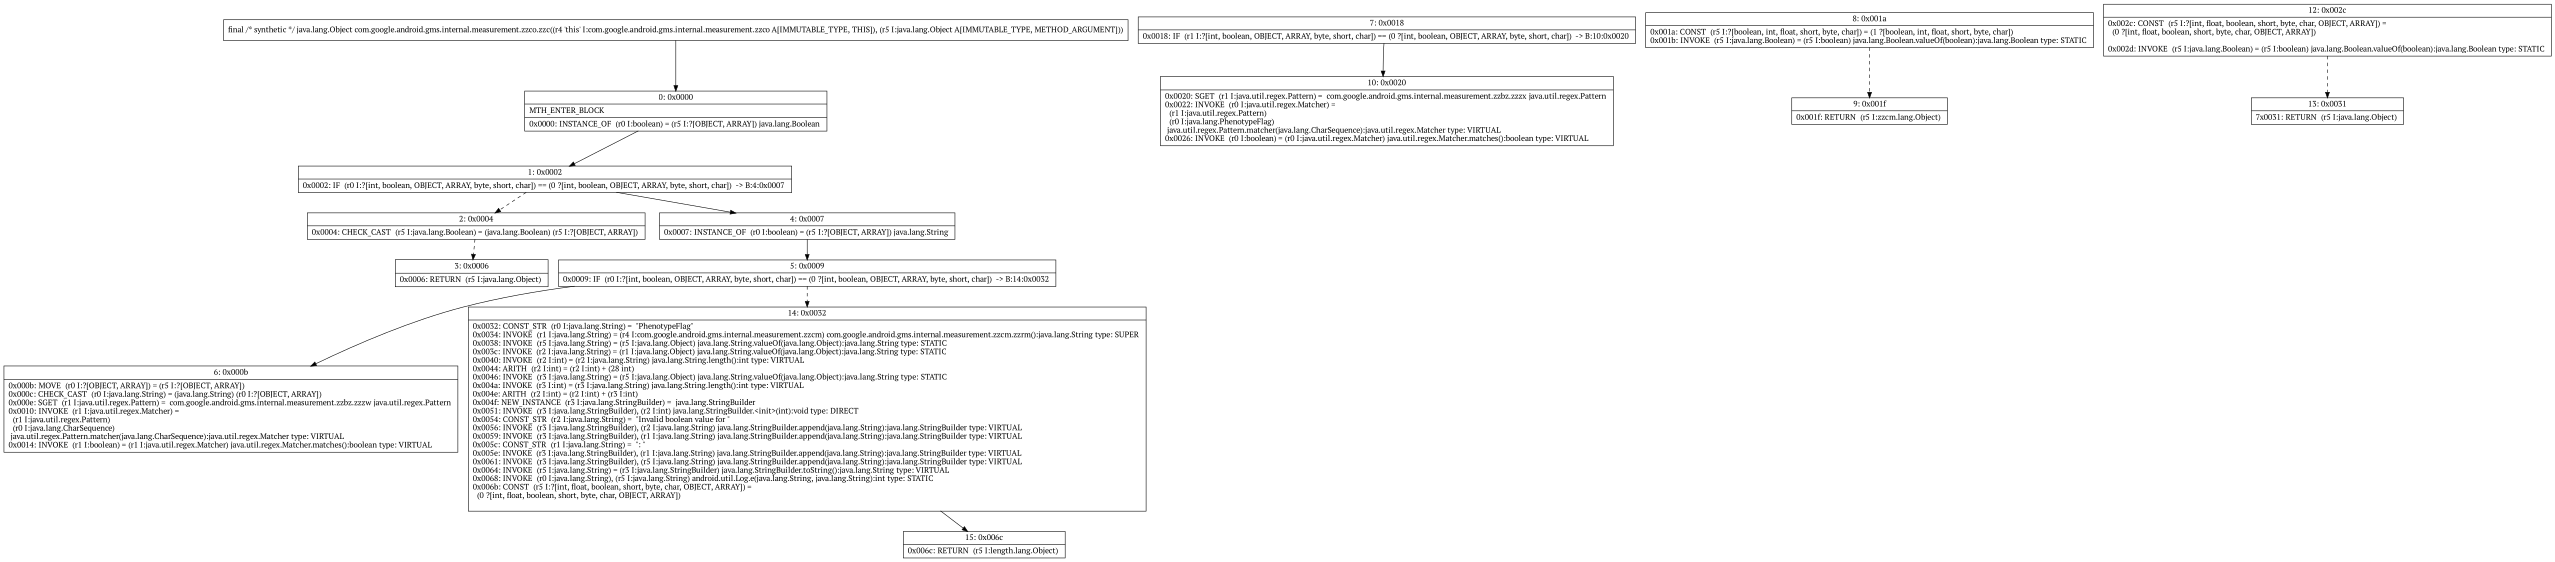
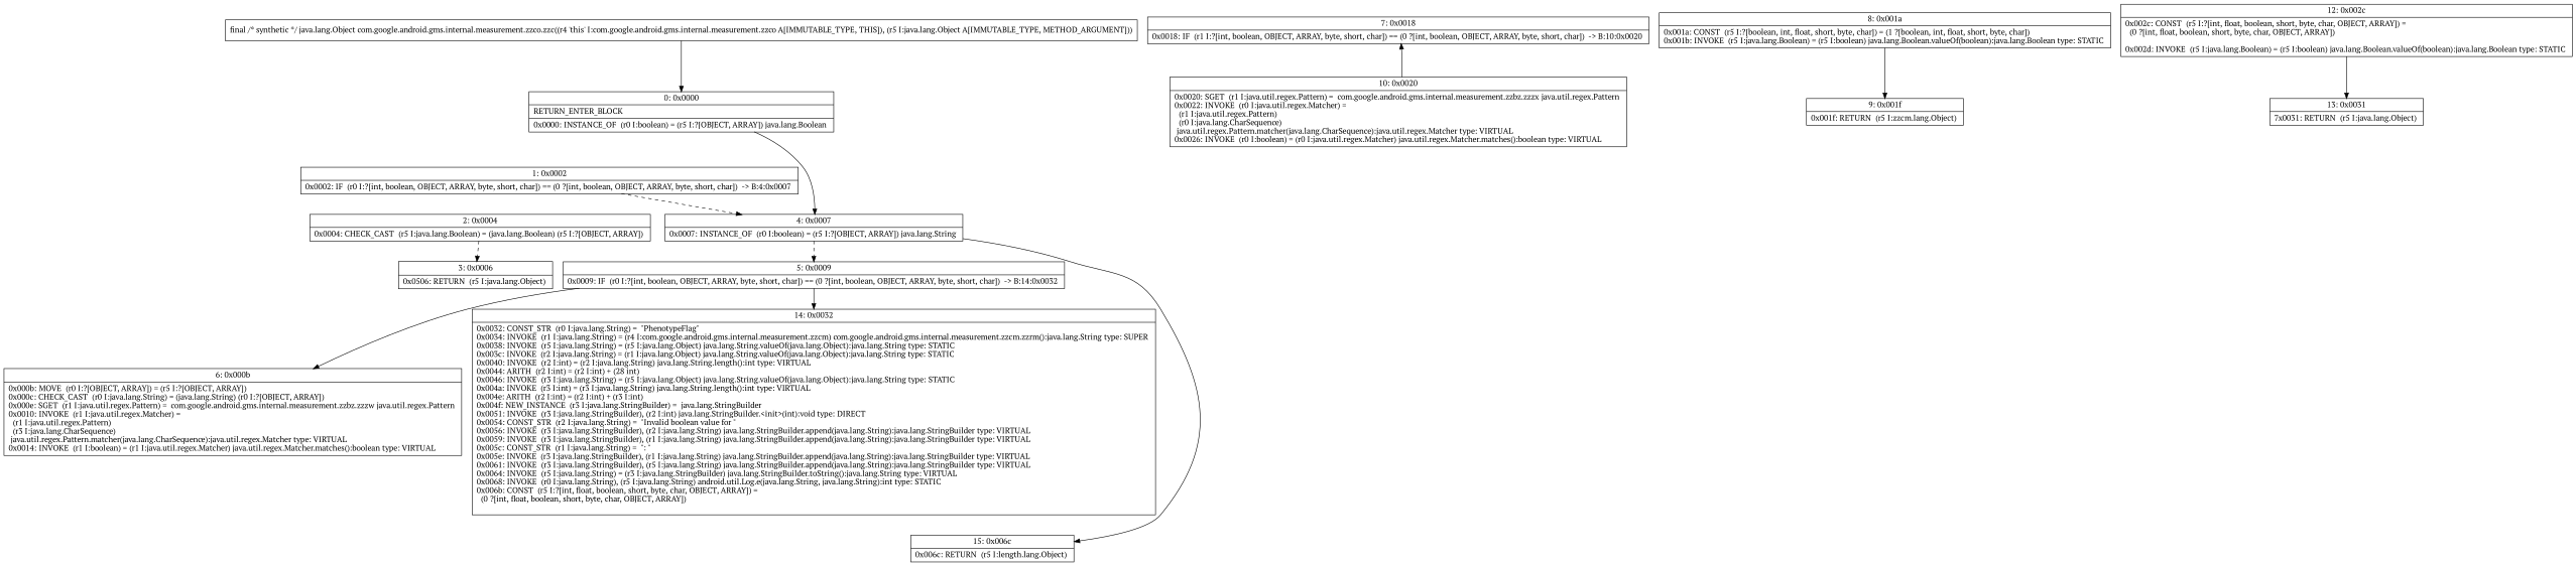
  digraph {
    fontname="PT Serif"
    node [fontname="PT Serif" shape=record]
    edge [fontname="PT Serif"]
-   n1 [label="{0\:\ 0x0000|MTH_ENTER_BLOCK\l|0x0000: INSTANCE_OF  (r0 I:boolean) = (r5 I:?[OBJECT, ARRAY]) java.lang.Boolean \l}"]
+   n1 [label="{0\:\ 0x0000|RETURN_ENTER_BLOCK\l|0x0000: INSTANCE_OF  (r0 I:boolean) = (r5 I:?[OBJECT, ARRAY]) java.lang.Boolean \l}"]
    n2 [label="{1\:\ 0x0002|0x0002: IF  (r0 I:?[int, boolean, OBJECT, ARRAY, byte, short, char]) == (0 ?[int, boolean, OBJECT, ARRAY, byte, short, char])  \-\> B:4:0x0007 \l}"]
    n3 [label="{2\:\ 0x0004|0x0004: CHECK_CAST  (r5 I:java.lang.Boolean) = (java.lang.Boolean) (r5 I:?[OBJECT, ARRAY]) \l}"]
    n4 [label="{4\:\ 0x0007|0x0007: INSTANCE_OF  (r0 I:boolean) = (r5 I:?[OBJECT, ARRAY]) java.lang.String \l}"]
-   n5 [label="{3\:\ 0x0006|0x0006: RETURN  (r5 I:java.lang.Object) \l}"]
+   n5 [label="{3\:\ 0x0006|0x0506: RETURN  (r5 I:java.lang.Object) \l}"]
    n6 [label="{5\:\ 0x0009|0x0009: IF  (r0 I:?[int, boolean, OBJECT, ARRAY, byte, short, char]) == (0 ?[int, boolean, OBJECT, ARRAY, byte, short, char])  \-\> B:14:0x0032 \l}"]
-   n7 [label="{6\:\ 0x000b|0x000b: MOVE  (r0 I:?[OBJECT, ARRAY]) = (r5 I:?[OBJECT, ARRAY]) \l0x000c: CHECK_CAST  (r0 I:java.lang.String) = (java.lang.String) (r0 I:?[OBJECT, ARRAY]) \l0x000e: SGET  (r1 I:java.util.regex.Pattern) =  com.google.android.gms.internal.measurement.zzbz.zzzw java.util.regex.Pattern \l0x0010: INVOKE  (r1 I:java.util.regex.Matcher) = \l  (r1 I:java.util.regex.Pattern)\l  (r0 I:java.lang.CharSequence)\l java.util.regex.Pattern.matcher(java.lang.CharSequence):java.util.regex.Matcher type: VIRTUAL \l0x0014: INVOKE  (r1 I:boolean) = (r1 I:java.util.regex.Matcher) java.util.regex.Matcher.matches():boolean type: VIRTUAL \l}"]
+   n7 [label="{6\:\ 0x000b|0x000b: MOVE  (r0 I:?[OBJECT, ARRAY]) = (r5 I:?[OBJECT, ARRAY]) \l0x000c: CHECK_CAST  (r0 I:java.lang.String) = (java.lang.String) (r0 I:?[OBJECT, ARRAY]) \l0x000e: SGET  (r1 I:java.util.regex.Pattern) =  com.google.android.gms.internal.measurement.zzbz.zzzw java.util.regex.Pattern \l0x0010: INVOKE  (r1 I:java.util.regex.Matcher) = \l  (r1 I:java.util.regex.Pattern)\l  (r3 I:java.lang.CharSequence)\l java.util.regex.Pattern.matcher(java.lang.CharSequence):java.util.regex.Matcher type: VIRTUAL \l0x0014: INVOKE  (r1 I:boolean) = (r1 I:java.util.regex.Matcher) java.util.regex.Matcher.matches():boolean type: VIRTUAL \l}"]
    n8 [label="{14\:\ 0x0032|0x0032: CONST_STR  (r0 I:java.lang.String) =  \"PhenotypeFlag\" \l0x0034: INVOKE  (r1 I:java.lang.String) = (r4 I:com.google.android.gms.internal.measurement.zzcm) com.google.android.gms.internal.measurement.zzcm.zzrm():java.lang.String type: SUPER \l0x0038: INVOKE  (r5 I:java.lang.String) = (r5 I:java.lang.Object) java.lang.String.valueOf(java.lang.Object):java.lang.String type: STATIC \l0x003c: INVOKE  (r2 I:java.lang.String) = (r1 I:java.lang.Object) java.lang.String.valueOf(java.lang.Object):java.lang.String type: STATIC \l0x0040: INVOKE  (r2 I:int) = (r2 I:java.lang.String) java.lang.String.length():int type: VIRTUAL \l0x0044: ARITH  (r2 I:int) = (r2 I:int) + (28 int) \l0x0046: INVOKE  (r3 I:java.lang.String) = (r5 I:java.lang.Object) java.lang.String.valueOf(java.lang.Object):java.lang.String type: STATIC \l0x004a: INVOKE  (r3 I:int) = (r3 I:java.lang.String) java.lang.String.length():int type: VIRTUAL \l0x004e: ARITH  (r2 I:int) = (r2 I:int) + (r3 I:int) \l0x004f: NEW_INSTANCE  (r3 I:java.lang.StringBuilder) =  java.lang.StringBuilder \l0x0051: INVOKE  (r3 I:java.lang.StringBuilder), (r2 I:int) java.lang.StringBuilder.\<init\>(int):void type: DIRECT \l0x0054: CONST_STR  (r2 I:java.lang.String) =  \"Invalid boolean value for \" \l0x0056: INVOKE  (r3 I:java.lang.StringBuilder), (r2 I:java.lang.String) java.lang.StringBuilder.append(java.lang.String):java.lang.StringBuilder type: VIRTUAL \l0x0059: INVOKE  (r3 I:java.lang.StringBuilder), (r1 I:java.lang.String) java.lang.StringBuilder.append(java.lang.String):java.lang.StringBuilder type: VIRTUAL \l0x005c: CONST_STR  (r1 I:java.lang.String) =  \": \" \l0x005e: INVOKE  (r3 I:java.lang.StringBuilder), (r1 I:java.lang.String) java.lang.StringBuilder.append(java.lang.String):java.lang.StringBuilder type: VIRTUAL \l0x0061: INVOKE  (r3 I:java.lang.StringBuilder), (r5 I:java.lang.String) java.lang.StringBuilder.append(java.lang.String):java.lang.StringBuilder type: VIRTUAL \l0x0064: INVOKE  (r5 I:java.lang.String) = (r3 I:java.lang.StringBuilder) java.lang.StringBuilder.toString():java.lang.String type: VIRTUAL \l0x0068: INVOKE  (r0 I:java.lang.String), (r5 I:java.lang.String) android.util.Log.e(java.lang.String, java.lang.String):int type: STATIC \l0x006b: CONST  (r5 I:?[int, float, boolean, short, byte, char, OBJECT, ARRAY]) = \l  (0 ?[int, float, boolean, short, byte, char, OBJECT, ARRAY])\l \l}"]
    n9 [label="{15\:\ 0x006c|0x006c: RETURN  (r5 I:length.lang.Object) \l}"]
    n10 [label="{7\:\ 0x0018|0x0018: IF  (r1 I:?[int, boolean, OBJECT, ARRAY, byte, short, char]) == (0 ?[int, boolean, OBJECT, ARRAY, byte, short, char])  \-\> B:10:0x0020 \l}"]
-   n11 [label="{10\:\ 0x0020|0x0020: SGET  (r1 I:java.util.regex.Pattern) =  com.google.android.gms.internal.measurement.zzbz.zzzx java.util.regex.Pattern \l0x0022: INVOKE  (r0 I:java.util.regex.Matcher) = \l  (r1 I:java.util.regex.Pattern)\l  (r0 I:java.lang.PhenotypeFlag)\l java.util.regex.Pattern.matcher(java.lang.CharSequence):java.util.regex.Matcher type: VIRTUAL \l0x0026: INVOKE  (r0 I:boolean) = (r0 I:java.util.regex.Matcher) java.util.regex.Matcher.matches():boolean type: VIRTUAL \l}"]
+   n11 [label="{10\:\ 0x0020|0x0020: SGET  (r1 I:java.util.regex.Pattern) =  com.google.android.gms.internal.measurement.zzbz.zzzx java.util.regex.Pattern \l0x0022: INVOKE  (r0 I:java.util.regex.Matcher) = \l  (r1 I:java.util.regex.Pattern)\l  (r0 I:java.lang.CharSequence)\l java.util.regex.Pattern.matcher(java.lang.CharSequence):java.util.regex.Matcher type: VIRTUAL \l0x0026: INVOKE  (r0 I:boolean) = (r0 I:java.util.regex.Matcher) java.util.regex.Matcher.matches():boolean type: VIRTUAL \l}"]
    n12 [label="{8\:\ 0x001a|0x001a: CONST  (r5 I:?[boolean, int, float, short, byte, char]) = (1 ?[boolean, int, float, short, byte, char]) \l0x001b: INVOKE  (r5 I:java.lang.Boolean) = (r5 I:boolean) java.lang.Boolean.valueOf(boolean):java.lang.Boolean type: STATIC \l}"]
    n13 [label="{9\:\ 0x001f|0x001f: RETURN  (r5 I:zzcm.lang.Object) \l}"]
    n14 [label="{12\:\ 0x002c|0x002c: CONST  (r5 I:?[int, float, boolean, short, byte, char, OBJECT, ARRAY]) = \l  (0 ?[int, float, boolean, short, byte, char, OBJECT, ARRAY])\l \l0x002d: INVOKE  (r5 I:java.lang.Boolean) = (r5 I:boolean) java.lang.Boolean.valueOf(boolean):java.lang.Boolean type: STATIC \l}"]
    n15 [label="{13\:\ 0x0031|7x0031: RETURN  (r5 I:java.lang.Object) \l}"]
    n16 [label="{final \/* synthetic *\/ java.lang.Object com.google.android.gms.internal.measurement.zzco.zzc((r4 'this' I:com.google.android.gms.internal.measurement.zzco A[IMMUTABLE_TYPE, THIS]), (r5 I:java.lang.Object A[IMMUTABLE_TYPE, METHOD_ARGUMENT])) }"]
-   n1 -> n2
-   n2 -> n3 [style=dashed]
-   n2 -> n4
+   n1 -> n4
+   n2 -> n4 [style=dashed]
    n3 -> n5 [style=dashed]
-   n4 -> n6
+   n4 -> n6 [style=dashed]
    n6 -> n7 [style=solid]
-   n6 -> n8 [style=dashed]
-   n8 -> n9
-   n10 -> n11
-   n12 -> n13 [style=dashed]
-   n14 -> n15 [style=dashed]
+   n6 -> n8
+   n4 -> n9
+   n11 -> n10
+   n12 -> n13
+   n14 -> n15
    n16 -> n1
  }
